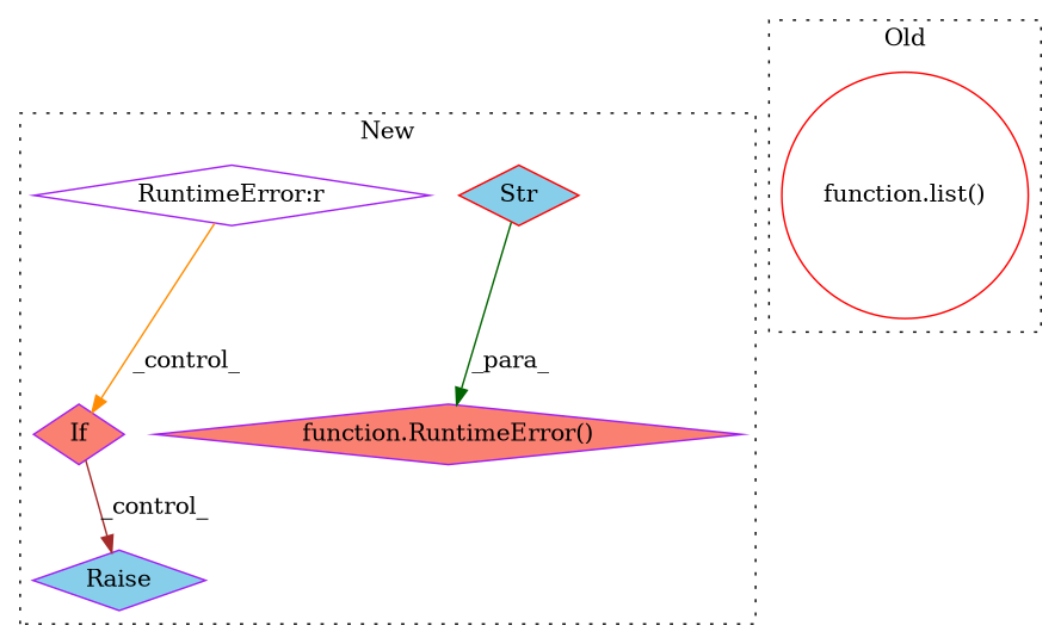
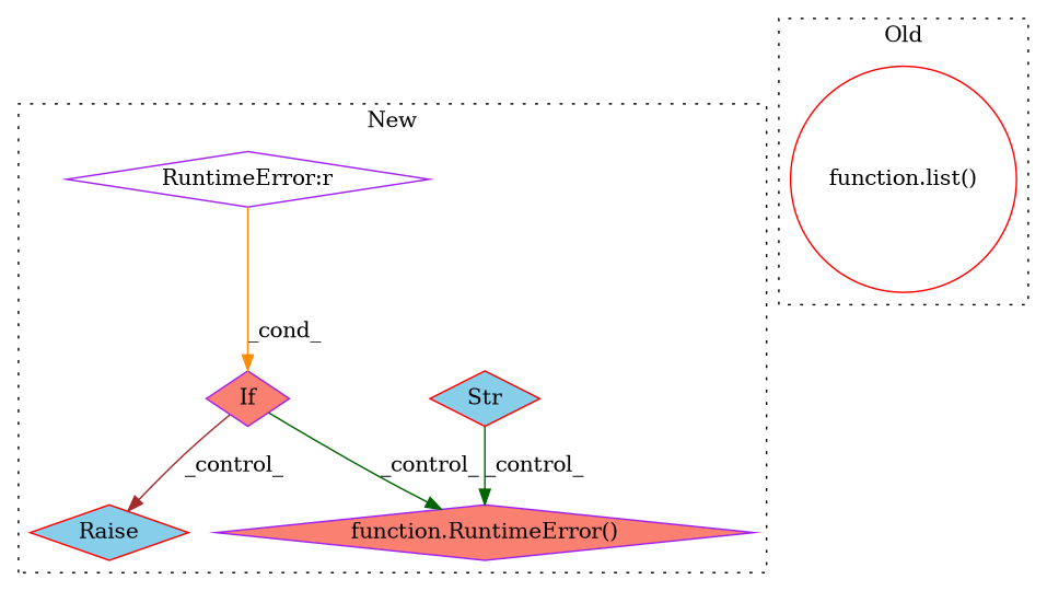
  digraph {
    node [a=75 color=purple fillcolor=salmon shape=diamond style=filled]
    edge [color=darkgreen]
    n1 [l="13,1" label="function.RuntimeError()" s="642,704"]
-   n2 [a=91 fillcolor=skyblue l=6 label=Raise s=636]
+   n2 [a=91 color=red fillcolor=skyblue l=6 label=Raise s=636]
    n3 [a=66 color=red fillcolor=skyblue l=49 label=Str s=655]
    n4 [a=96 l=3 label=If s=586]
    n5 [a=40 fillcolor=white l=33 label="RuntimeError:r" s=593]
    n6 [color=red fillcolor=white l="5,1" label="function.list()" s="758,775" shape=circle]
    subgraph cluster_1 {
      label=New
      style=dotted
      n1
      n2
      n3
      n4
      n5
    }
    subgraph cluster_2 {
      label=Old
      style=dotted
      n6
    }
-   n3 -> n1 [label=_para_]
+   n3 -> n1 [label=_control_]
+   n4 -> n1 [label=_control_]
    n4 -> n2 [color=brown label=_control_]
-   n5 -> n4 [color=darkorange label=_control_]
+   n5 -> n4 [color=darkorange label=_cond_]
  }
